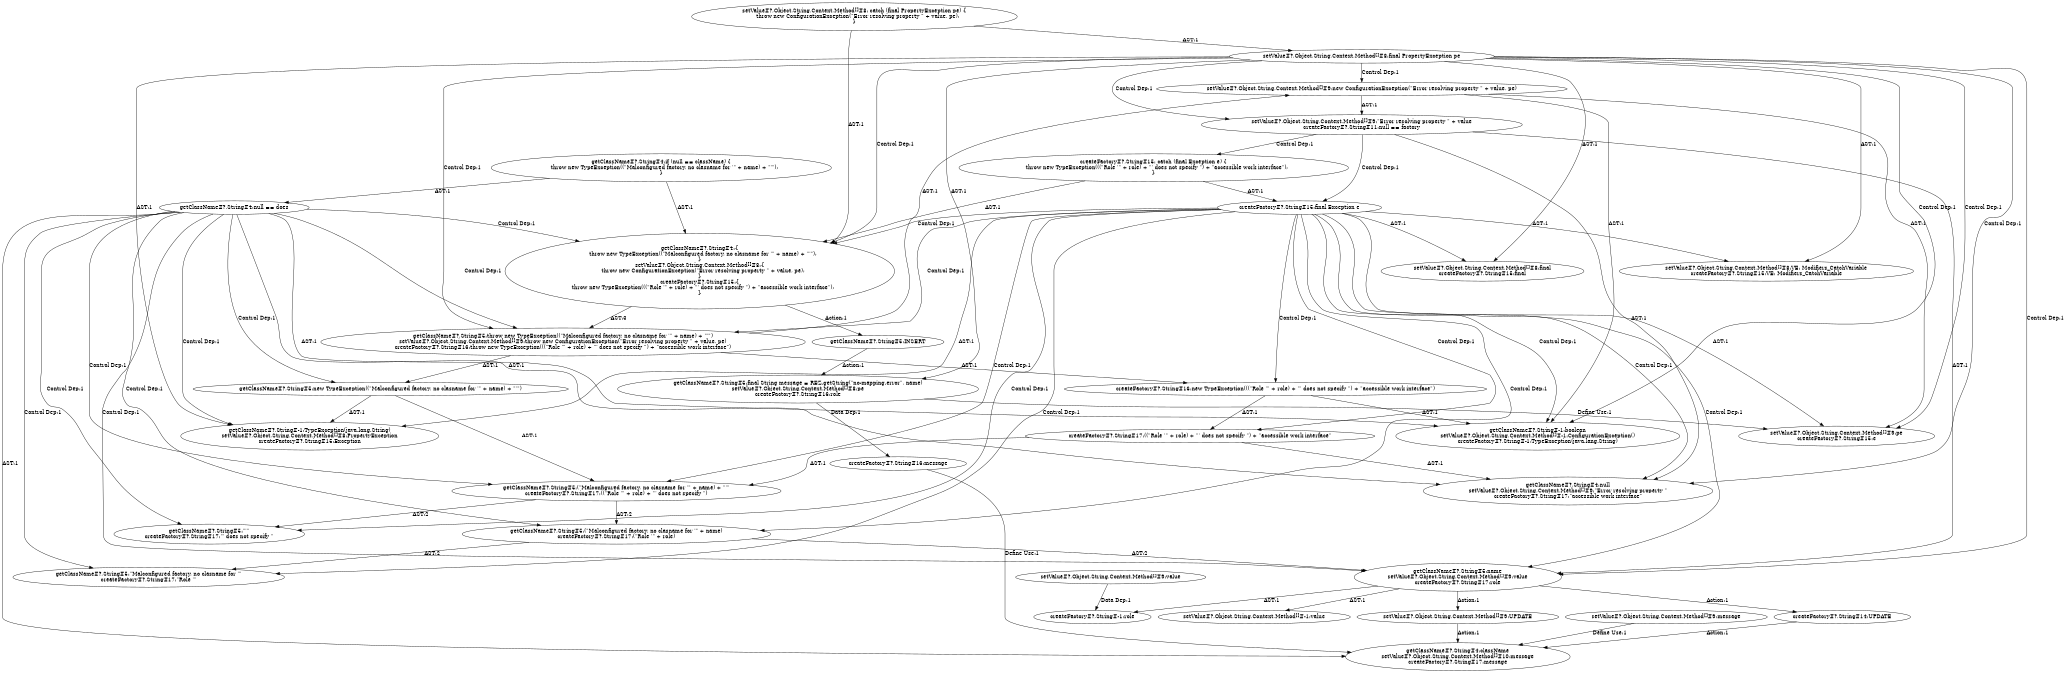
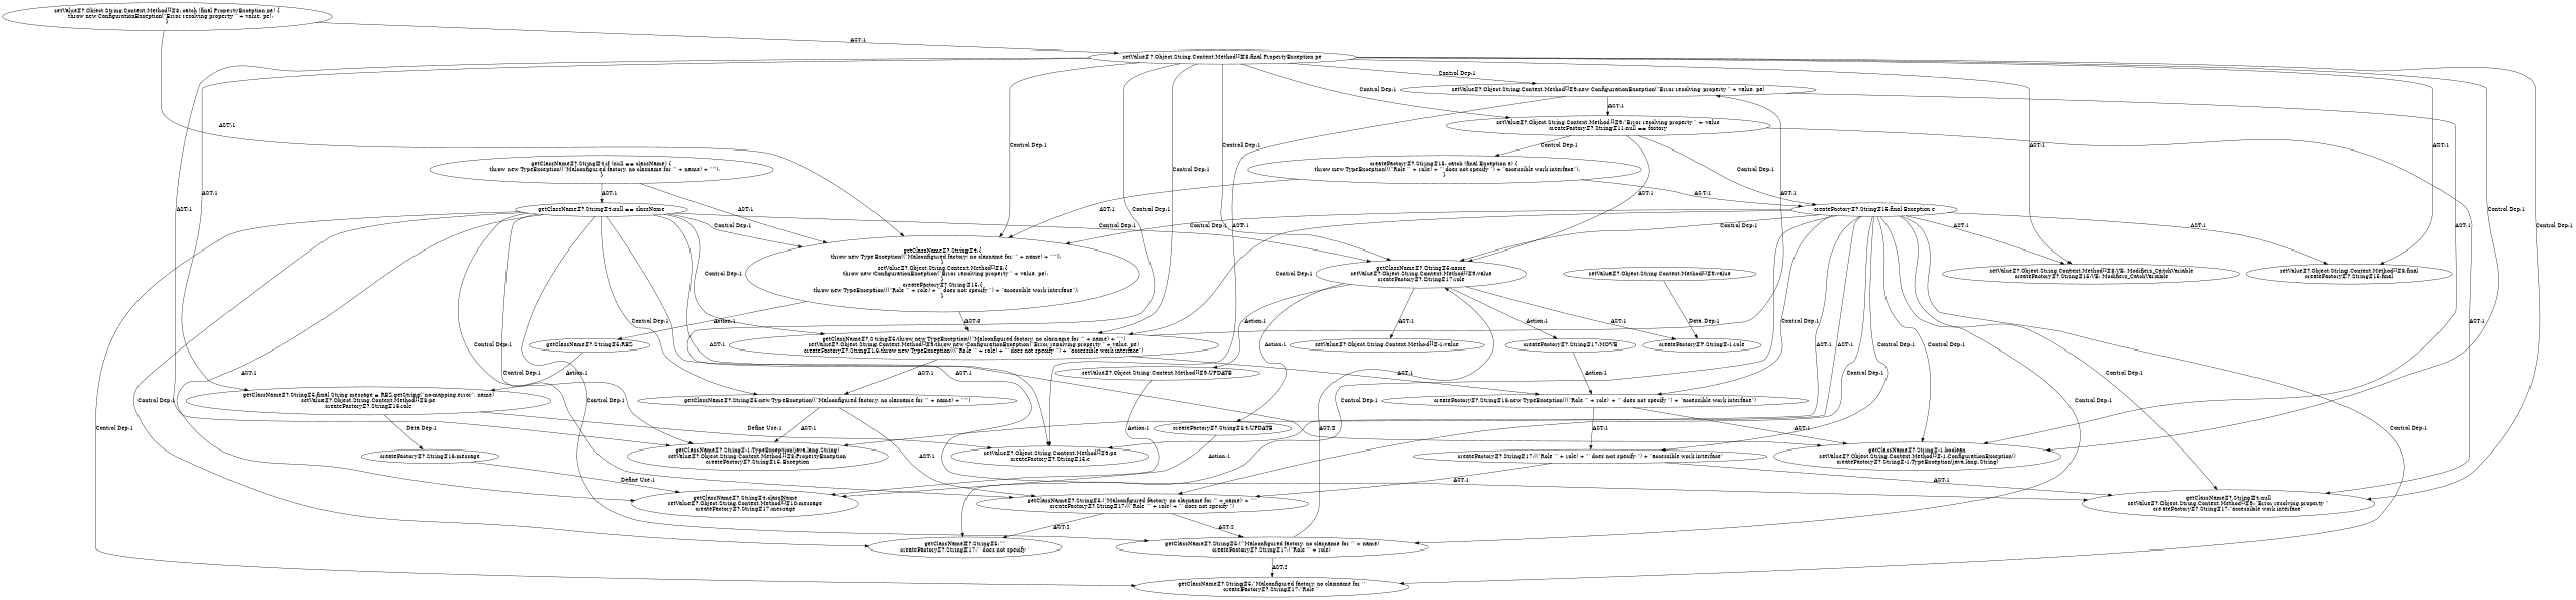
  digraph {
    node [shape=ellipse]
-   n1 [label="getClassName#?,String#5:INSERT"]
+   n1 [label="getClassName#?,String#5:REZ"]
    n2 [label="getClassName#?,String#5:final String message = REZ.getString(\"no-mapping.error\", name)\nsetValue#?,Object,String,Context,Method[]#8:pe\ncreateFactory#?,String#16:role"]
    n3 [label="setValue#?,Object,String,Context,Method[]#9:pe\ncreateFactory#?,String#15:e"]
    n4 [label="createFactory#?,String#16:message"]
    n5 [label="getClassName#?,String#4:\{\n    throw new TypeException((\"Malconfigured factory, no clasname for '\" + name) + \"'\");\n\}\nsetValue#?,Object,String,Context,Method[]#8:\{\n    throw new ConfigurationException(\"Error resolving property \" + value, pe);\n\}\ncreateFactory#?,String#15:\{\n    throw new TypeException(((\"Role '\" + role) + \"' does not specify \") + \"accessible work interface\");\n\}"]
    n6 [label="getClassName#?,String#5:throw new TypeException((\"Malconfigured factory, no clasname for '\" + name) + \"'\")\nsetValue#?,Object,String,Context,Method[]#9:throw new ConfigurationException(\"Error resolving property \" + value, pe)\ncreateFactory#?,String#16:throw new TypeException(((\"Role '\" + role) + \"' does not specify \") + \"accessible work interface\")"]
    n7 [label="getClassName#?,String#5:new TypeException((\"Malconfigured factory, no clasname for '\" + name) + \"'\")"]
    n8 [label="setValue#?,Object,String,Context,Method[]#9:new ConfigurationException(\"Error resolving property \" + value, pe)"]
    n9 [label="createFactory#?,String#16:new TypeException(((\"Role '\" + role) + \"' does not specify \") + \"accessible work interface\")"]
-   n10 [label="getClassName#?,String#4:null == does"]
+   n10 [label="getClassName#?,String#4:null == className"]
    n11 [label="getClassName#?,String#-1:boolean\nsetValue#?,Object,String,Context,Method[]#-1:ConfigurationException()\ncreateFactory#?,String#-1:TypeException(java.lang.String)"]
    n12 [label="getClassName#?,String#4:null\nsetValue#?,Object,String,Context,Method[]#9:\"Error resolving property \"\ncreateFactory#?,String#17:\"accessible work interface\""]
    n13 [label="getClassName#?,String#4:className\nsetValue#?,Object,String,Context,Method[]#10:message\ncreateFactory#?,String#17:message"]
    n14 [label="getClassName#?,String#-1:TypeException(java.lang.String)\nsetValue#?,Object,String,Context,Method[]#8:PropertyException\ncreateFactory#?,String#15:Exception"]
    n15 [label="getClassName#?,String#5:(\"Malconfigured factory, no clasname for '\" + name) + \"'\"\ncreateFactory#?,String#17:((\"Role '\" + role) + \"' does not specify \")"]
    n16 [label="getClassName#?,String#5:(\"Malconfigured factory, no clasname for '\" + name)\ncreateFactory#?,String#17:(\"Role '\" + role)"]
    n17 [label="getClassName#?,String#5:\"Malconfigured factory, no clasname for '\"\ncreateFactory#?,String#17:\"Role '\""]
    n18 [label="getClassName#?,String#5:name\nsetValue#?,Object,String,Context,Method[]#9:value\ncreateFactory#?,String#17:role"]
    n19 [label="getClassName#?,String#5:\"'\"\ncreateFactory#?,String#17:\"' does not specify \""]
    n20 [label="setValue#?,Object,String,Context,Method[]#-1:value"]
    n21 [label="setValue#?,Object,String,Context,Method[]#9:UPDATE"]
+   n22 [label="createFactory#?,String#17:MOVE"]
    n23 [label="createFactory#?,String#14:UPDATE"]
    n24 [label="createFactory#?,String#-1:role"]
    n25 [label="getClassName#?,String#4:if (null == className) \{\n    throw new TypeException((\"Malconfigured factory, no clasname for '\" + name) + \"'\");\n\}"]
    n26 [label="setValue#?,Object,String,Context,Method[]#9:\"Error resolving property \" + value\ncreateFactory#?,String#11:null == factory"]
    n27 [label="createFactory#?,String#17:((\"Role '\" + role) + \"' does not specify \") + \"accessible work interface\""]
    n28 [label="createFactory#?,String#15:final Exception e"]
    n29 [label="createFactory#?,String#15: catch (final Exception e) \{\n    throw new TypeException(((\"Role '\" + role) + \"' does not specify \") + \"accessible work interface\");\n\}"]
    n30 [label="setValue#?,Object,String,Context,Method[]#8:VE: Modifiers_CatchVariable\ncreateFactory#?,String#15:VE: Modifiers_CatchVariable"]
    n31 [label="setValue#?,Object,String,Context,Method[]#8:final\ncreateFactory#?,String#15:final"]
    n32 [label="setValue#?,Object,String,Context,Method[]#9:value"]
-   n33 [label="setValue#?,Object,String,Context,Method[]#9:message"]
    n34 [label="setValue#?,Object,String,Context,Method[]#8:final PropertyException pe"]
    n35 [label="setValue#?,Object,String,Context,Method[]#8: catch (final PropertyException pe) \{\n    throw new ConfigurationException(\"Error resolving property \" + value, pe);\n\}"]
    n1 -> n2 [label="Action:1"]
    n2 -> n3 [label="Define Use:1"]
    n2 -> n4 [label="Data Dep:1"]
    n4 -> n13 [label="Define Use:1"]
    n5 -> n1 [label="Action:1"]
    n5 -> n6 [label="AST:3"]
    n6 -> n7 [label="AST:1"]
    n6 -> n8 [label="AST:1"]
    n6 -> n9 [label="AST:1"]
    n7 -> n14 [label="AST:1"]
    n7 -> n15 [label="AST:1"]
    n8 -> n3 [label="AST:1"]
    n8 -> n11 [label="AST:1"]
    n8 -> n26 [label="AST:1"]
    n9 -> n11 [label="AST:1"]
    n9 -> n27 [label="AST:1"]
    n10 -> n5 [label="Control Dep:1"]
    n10 -> n6 [label="Control Dep:1"]
    n10 -> n7 [label="Control Dep:1"]
    n10 -> n11 [label="AST:1"]
    n10 -> n12 [label="AST:1"]
    n10 -> n13 [label="AST:1"]
    n10 -> n14 [label="Control Dep:1"]
    n10 -> n15 [label="Control Dep:1"]
    n10 -> n16 [label="Control Dep:1"]
    n10 -> n17 [label="Control Dep:1"]
    n10 -> n18 [label="Control Dep:1"]
    n10 -> n19 [label="Control Dep:1"]
    n15 -> n16 [label="AST:2"]
    n15 -> n19 [label="AST:2"]
    n16 -> n17 [label="AST:2"]
    n16 -> n18 [label="AST:2"]
    n18 -> n20 [label="AST:1"]
    n18 -> n21 [label="Action:1"]
+   n18 -> n22 [label="Action:1"]
    n18 -> n23 [label="Action:1"]
    n18 -> n24 [label="AST:1"]
    n21 -> n13 [label="Action:1"]
+   n22 -> n9 [label="Action:1"]
    n23 -> n13 [label="Action:1"]
    n25 -> n5 [label="AST:1"]
    n25 -> n10 [label="AST:1"]
    n26 -> n12 [label="AST:1"]
    n26 -> n18 [label="AST:1"]
    n26 -> n28 [label="Control Dep:1"]
    n26 -> n29 [label="Control Dep:1"]
    n27 -> n12 [label="AST:1"]
    n27 -> n15 [label="AST:1"]
    n28 -> n3 [label="AST:1"]
    n28 -> n5 [label="Control Dep:1"]
    n28 -> n6 [label="Control Dep:1"]
    n28 -> n9 [label="Control Dep:1"]
    n28 -> n11 [label="Control Dep:1"]
    n28 -> n12 [label="Control Dep:1"]
    n28 -> n14 [label="AST:1"]
    n28 -> n15 [label="Control Dep:1"]
    n28 -> n16 [label="Control Dep:1"]
    n28 -> n17 [label="Control Dep:1"]
    n28 -> n18 [label="Control Dep:1"]
    n28 -> n19 [label="Control Dep:1"]
    n28 -> n27 [label="Control Dep:1"]
    n28 -> n30 [label="AST:1"]
    n28 -> n31 [label="AST:1"]
    n29 -> n5 [label="AST:1"]
    n29 -> n28 [label="AST:1"]
    n32 -> n24 [label="Data Dep:1"]
-   n33 -> n13 [label="Define Use:1"]
    n34 -> n2 [label="AST:1"]
    n34 -> n3 [label="Control Dep:1"]
    n34 -> n5 [label="Control Dep:1"]
    n34 -> n6 [label="Control Dep:1"]
    n34 -> n8 [label="Control Dep:1"]
    n34 -> n11 [label="Control Dep:1"]
    n34 -> n12 [label="Control Dep:1"]
    n34 -> n14 [label="AST:1"]
    n34 -> n18 [label="Control Dep:1"]
    n34 -> n26 [label="Control Dep:1"]
    n34 -> n30 [label="AST:1"]
    n34 -> n31 [label="AST:1"]
    n35 -> n5 [label="AST:1"]
    n35 -> n34 [label="AST:1"]
  }
